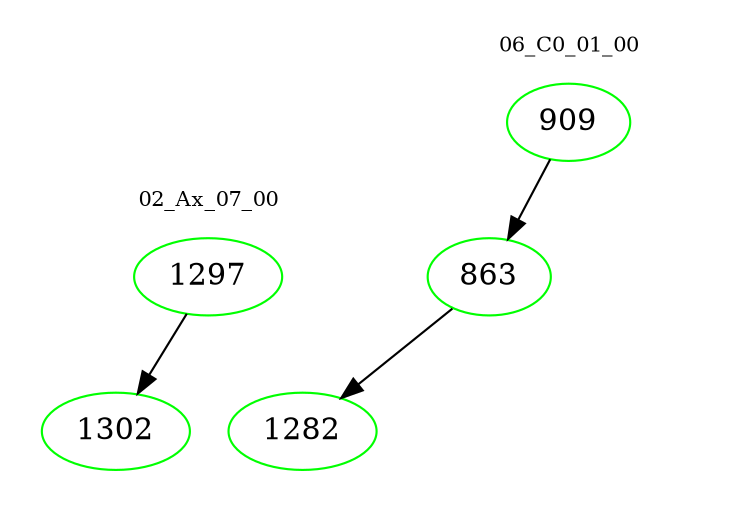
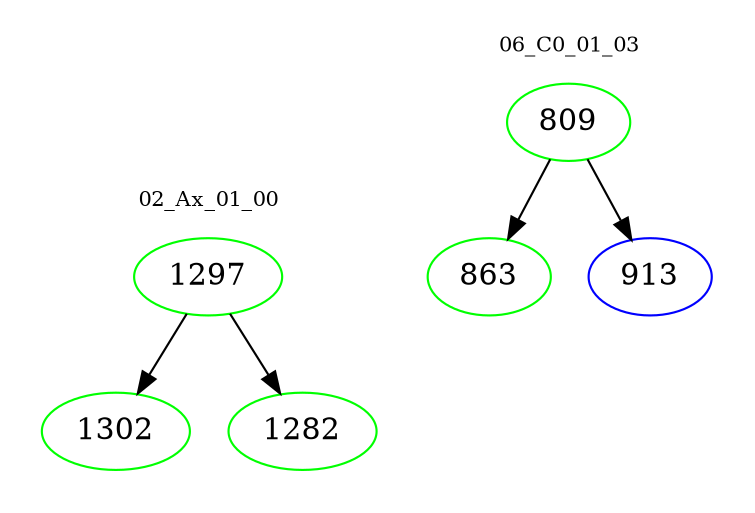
  digraph {
    node [color=green]
    edge [color=black]
    n1 [label=1297]
    n2 [label=1282]
    n3 [label=1302]
-   n4 [label=909]
+   n4 [label=809]
    n5 [label=863]
+   n6 [color=blue label=913]
    subgraph cluster_1 {
      color=white
      fontsize=10
-     label="02_Ax_07_00"
+     label="02_Ax_01_00"
      n1
      n2
      n3
    }
    subgraph cluster_2 {
      color=white
      fontsize=10
-     label="06_C0_01_00"
+     label="06_C0_01_03"
      n4
      n5
+     n6
    }
-   n5 -> n2
+   n1 -> n2
    n1 -> n3
    n4 -> n5
+   n4 -> n6
  }
